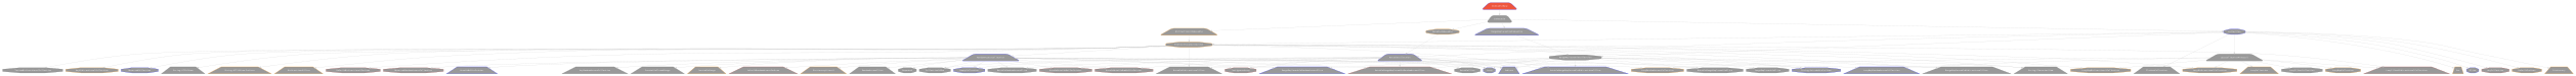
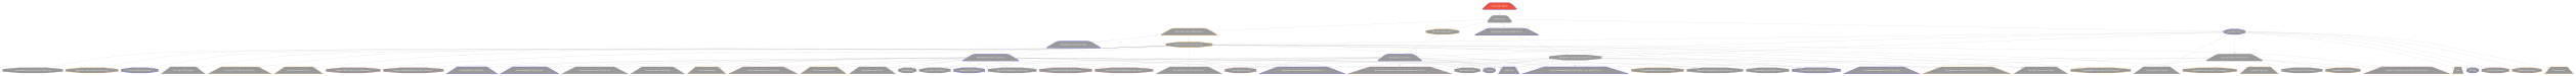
  strict digraph {
    fontname="Source Code Pro"
    node [color=gray40 fillcolor="#999999" fontcolor=white fontname="Source Code Pro" fontsize=12 margin="0.07,0.05" shape=trapezium style=filled]
    edge [color="#cccccc" fontname="Source Code Pro"]
    AnyBidirectionalCollection [color=darkorange height=0.3 shape=octagon]
    AnyCollection [color=brown height=0.3 shape=octagon]
    AnyRandomAccessCollection [height=0.3]
    Array [color=blue height=0.3 shape=octagon]
    n5 [color=blue height=0.3 label=Indices]
    BidirectionalSlice [color=darkorange height=0.3]
    CollectionOfOne [height=0.3 shape=octagon]
    ContiguousArray [color=brown height=0.3 shape=octagon]
    CountableClosedRange [height=0.3]
    CountableRange [color=darkorange height=0.3]
    DefaultBidirectionalIndices [color=brown height=0.3 shape=octagon]
    DefaultIndices [color=darkorange height=0.3 shape=octagon]
    DefaultRandomAccessIndices [color=brown height=0.3]
    Dictionary [color=darkorange height=0.3]
    DictionaryLiteral [color=darkorange height=0.3]
    EmptyCollection [color=blue height=0.3 shape=octagon]
    FlattenBidirectionalCollection [height=0.3 shape=octagon]
    FlattenCollection [height=0.3]
    LazyBidirectionalCollection [color=darkorange height=0.3 shape=octagon]
    LazyCollection [color=darkorange height=0.3]
    LazyFilterBidirectionalCollection [color=brown height=0.3]
    LazyFilterCollection [height=0.3 shape=octagon]
    LazyMapBidirectionalCollection [color=darkorange height=0.3 shape=octagon]
    LazyMapCollection [color=darkorange height=0.3 shape=octagon]
    LazyMapRandomAccessCollection [color=blue height=0.3]
    LazyRandomAccessCollection [color=darkorange height=0.3 shape=octagon]
    MutableBidirectionalSlice [height=0.3]
    MutableRandomAccessSlice [height=0.3 shape=octagon]
    MutableRangeReplaceableBidirectionalSlice [color=blue height=0.3]
    MutableRangeReplaceableRandomAccessSlice [color=brown height=0.3]
    MutableRangeReplaceableSlice [height=0.3 shape=octagon]
    MutableSlice [height=0.3 shape=octagon]
    RandomAccessSlice [height=0.3]
-   RangeReplaceableBidirectionalSlice [height=0.3]
+   RangeReplaceableBidirectionalSlice [color=darkorange height=0.3]
    RangeReplaceableRandomAccessSlice [color=blue height=0.3]
    RangeReplaceableSlice [height=0.3 shape=octagon]
    Repeated [height=0.3 shape=octagon]
    ReversedCollection [color=blue height=0.3 shape=octagon]
    ReversedRandomAccessCollection [color=brown height=0.3 shape=octagon]
    Set [color=darkorange height=0.3]
    Slice [color=blue height=0.3 shape=octagon]
    "String.CharacterView" [height=0.3]
    "String.UTF16View" [height=0.3]
    n44 [color=darkorange height=0.3 label="String.UTF13View.Indices"]
    "String.UnicodeScalarView" [color=blue height=0.3 shape=octagon]
    UnsafeBufferPointer [color=blue height=0.3]
    UnsafeMutableBufferPointer [color=brown height=0.3 shape=octagon]
    UnsafeMutableRawBufferPointer [color=brown height=0.3 shape=octagon]
+   UnsafeRawBufferPointer [color=blue height=0.3]
    BidirectionalCollection [color=darkorange height=0.3 shape=octagon style="filled,rounded"]
    RandomAccessCollection [color=blue height=0.3 style="filled,rounded"]
    BidirectionalIndexable [color=darkorange height=0.3 style="filled,rounded"]
+   RandomAccessIndexable [color=blue height=0.3 style="filled,rounded"]
    Collection [color=blue height=0.3 shape=octagon style="filled,rounded"]
    LazyCollectionProtocol [height=0.3 style="filled,rounded"]
    MutableCollection [color=blue height=0.3 style="filled,rounded"]
    RangeReplaceableCollection [height=0.3 shape=octagon style="filled,rounded"]
    Indexable [height=0.3 style="filled,rounded"]
    MutableIndexable [color=darkorange height=0.3 shape=octagon style="filled,rounded"]
    RangeReplaceableIndexable [color=blue height=0.3 style="filled,rounded"]
    IndexableBase [color=blue fillcolor="#ee543d" height=0.3 style="filled,rounded"]
    subgraph sub_1 {
      rank=max
      AnyBidirectionalCollection
      AnyCollection
      AnyRandomAccessCollection
      Array
      n5
      BidirectionalSlice
      CollectionOfOne
      ContiguousArray
      CountableClosedRange
      CountableRange
      DefaultBidirectionalIndices
      DefaultIndices
      DefaultRandomAccessIndices
      Dictionary
      DictionaryLiteral
      EmptyCollection
      FlattenBidirectionalCollection
      FlattenCollection
      LazyBidirectionalCollection
      LazyCollection
      LazyFilterBidirectionalCollection
      LazyFilterCollection
      LazyMapBidirectionalCollection
      LazyMapCollection
      LazyMapRandomAccessCollection
      LazyRandomAccessCollection
      MutableBidirectionalSlice
      MutableRandomAccessSlice
      MutableRangeReplaceableBidirectionalSlice
      MutableRangeReplaceableRandomAccessSlice
      MutableRangeReplaceableSlice
      MutableSlice
      RandomAccessSlice
      RangeReplaceableBidirectionalSlice
      RangeReplaceableRandomAccessSlice
      RangeReplaceableSlice
      Repeated
      ReversedCollection
      ReversedRandomAccessCollection
      Set
      Slice
      "String.CharacterView"
      "String.UTF16View"
      n44
      "String.UnicodeScalarView"
      UnsafeBufferPointer
      UnsafeMutableBufferPointer
      UnsafeMutableRawBufferPointer
+     UnsafeRawBufferPointer
    }
    BidirectionalCollection -> AnyBidirectionalCollection
    BidirectionalCollection -> BidirectionalSlice
    BidirectionalCollection -> DefaultBidirectionalIndices
    BidirectionalCollection -> FlattenBidirectionalCollection
    BidirectionalCollection -> LazyBidirectionalCollection
    BidirectionalCollection -> LazyFilterBidirectionalCollection
    BidirectionalCollection -> LazyMapBidirectionalCollection
    BidirectionalCollection -> MutableBidirectionalSlice
    BidirectionalCollection -> MutableRangeReplaceableBidirectionalSlice
    BidirectionalCollection -> RangeReplaceableBidirectionalSlice
    BidirectionalCollection -> ReversedCollection
    BidirectionalCollection -> "String.CharacterView"
    BidirectionalCollection -> "String.UTF16View"
    BidirectionalCollection -> n44
    BidirectionalCollection -> "String.UnicodeScalarView"
    BidirectionalCollection -> RandomAccessCollection
    RandomAccessCollection -> AnyRandomAccessCollection
    RandomAccessCollection -> Array
    RandomAccessCollection -> n5
    RandomAccessCollection -> CollectionOfOne
    RandomAccessCollection -> ContiguousArray
    RandomAccessCollection -> CountableClosedRange
    RandomAccessCollection -> CountableRange
    RandomAccessCollection -> DefaultRandomAccessIndices
    RandomAccessCollection -> DictionaryLiteral
    RandomAccessCollection -> EmptyCollection
    RandomAccessCollection -> LazyMapRandomAccessCollection
    RandomAccessCollection -> LazyRandomAccessCollection
    RandomAccessCollection -> MutableRandomAccessSlice
    RandomAccessCollection -> MutableRangeReplaceableRandomAccessSlice
    RandomAccessCollection -> RandomAccessSlice
    RandomAccessCollection -> RangeReplaceableRandomAccessSlice
    RandomAccessCollection -> Repeated
    RandomAccessCollection -> ReversedRandomAccessCollection
    RandomAccessCollection -> UnsafeBufferPointer
    RandomAccessCollection -> UnsafeMutableBufferPointer
    RandomAccessCollection -> UnsafeMutableRawBufferPointer
+   RandomAccessCollection -> UnsafeRawBufferPointer
    BidirectionalIndexable -> BidirectionalCollection
+   BidirectionalIndexable -> RandomAccessIndexable
+   RandomAccessIndexable -> RandomAccessCollection
    Collection -> AnyCollection
    Collection -> DefaultIndices
    Collection -> Dictionary
    Collection -> FlattenCollection
    Collection -> Set
    Collection -> Slice
    Collection -> BidirectionalCollection
    Collection -> LazyCollectionProtocol
    Collection -> MutableCollection
    Collection -> RangeReplaceableCollection
    LazyCollectionProtocol -> LazyBidirectionalCollection
    LazyCollectionProtocol -> LazyCollection
    LazyCollectionProtocol -> LazyFilterBidirectionalCollection
    LazyCollectionProtocol -> LazyFilterCollection
    LazyCollectionProtocol -> LazyMapBidirectionalCollection
    LazyCollectionProtocol -> LazyMapCollection
    LazyCollectionProtocol -> LazyMapRandomAccessCollection
    LazyCollectionProtocol -> LazyRandomAccessCollection
    MutableCollection -> Array
    MutableCollection -> n5
    MutableCollection -> CollectionOfOne
    MutableCollection -> ContiguousArray
    MutableCollection -> EmptyCollection
    MutableCollection -> MutableBidirectionalSlice
    MutableCollection -> MutableRandomAccessSlice
    MutableCollection -> MutableRangeReplaceableBidirectionalSlice
    MutableCollection -> MutableRangeReplaceableRandomAccessSlice
    MutableCollection -> MutableRangeReplaceableSlice
    MutableCollection -> MutableSlice
    MutableCollection -> UnsafeMutableBufferPointer
    MutableCollection -> UnsafeMutableRawBufferPointer
    RangeReplaceableCollection -> Array
    RangeReplaceableCollection -> n5
    RangeReplaceableCollection -> ContiguousArray
    RangeReplaceableCollection -> MutableRangeReplaceableBidirectionalSlice
    RangeReplaceableCollection -> MutableRangeReplaceableRandomAccessSlice
    RangeReplaceableCollection -> MutableRangeReplaceableSlice
    RangeReplaceableCollection -> RangeReplaceableBidirectionalSlice
    RangeReplaceableCollection -> RangeReplaceableRandomAccessSlice
    RangeReplaceableCollection -> RangeReplaceableSlice
    RangeReplaceableCollection -> "String.CharacterView"
    RangeReplaceableCollection -> "String.UnicodeScalarView"
    Indexable -> BidirectionalIndexable
    Indexable -> Collection
    Indexable -> MutableIndexable
    Indexable -> RangeReplaceableIndexable
    MutableIndexable -> MutableCollection
    RangeReplaceableIndexable -> RangeReplaceableCollection
    IndexableBase -> Indexable
  }
